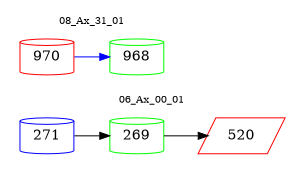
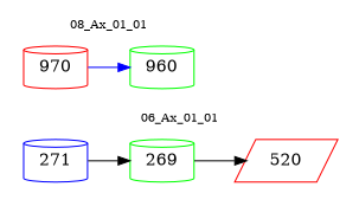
  digraph {
    rankdir=LR
    node [color=green shape=cylinder]
    edge [color=black]
    n1 [color=blue label=271]
    n2 [label=269]
    n3 [color=red label=520 shape=parallelogram]
    n4 [color=red label=970]
-   n5 [label=968]
+   n5 [label=960]
    subgraph cluster_1 {
      color=white
      fontsize=10
-     label="06_Ax_00_01"
+     label="06_Ax_01_01"
      n1
      n2
      n3
    }
    subgraph cluster_2 {
      color=white
      fontsize=10
-     label="08_Ax_31_01"
+     label="08_Ax_01_01"
      n4
      n5
    }
    n1 -> n2
    n2 -> n3
    n4 -> n5 [color=blue]
  }
